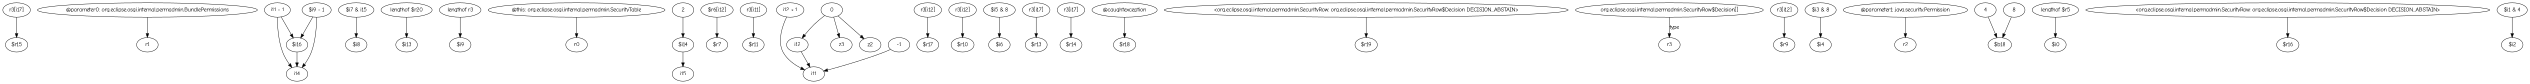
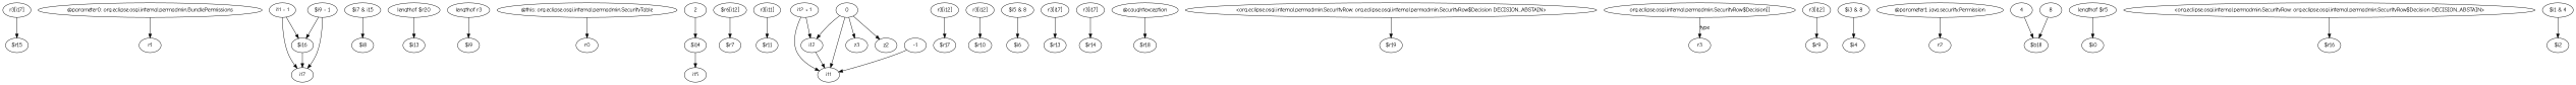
  digraph {
    fontname="Comic Neue"
    node [fontname="Comic Neue"]
    edge [fontname="Comic Neue"]
    n1 [label="r3[i17]"]
    n2 [label="$r15"]
    n3 [label="@parameter0: org.eclipse.osgi.internal.permadmin.BundlePermissions"]
    n4 [label=r1]
    n5 [label="i11 - 1"]
-   n6 [label=i14]
+   n6 [label=i17]
    n7 [label="$i16"]
    n8 [label="$i7 & i15"]
    n9 [label="$i8"]
    n10 [label="lengthof $r20"]
    n11 [label="$i13"]
    n12 [label="lengthof r3"]
    n13 [label="$i9"]
    n14 [label="@this: org.eclipse.osgi.internal.permadmin.SecurityTable"]
    n15 [label=r0]
    n16 [label=2]
    n17 [label="$i14"]
    n18 [label=i15]
    n19 [label="$r6[i12]"]
    n20 [label="$r7"]
    n21 [label="r3[i11]"]
    n22 [label="$r11"]
    n23 [label="i12 + 1"]
    n24 [label=i11]
    n25 [label=i12]
    n26 [label=0]
    n27 [label=z3]
    n28 [label=z2]
    n29 [label="r3[i12]"]
    n30 [label="$r17"]
    n31 [label="r3[i12]"]
    n32 [label="$r10"]
    n33 [label="$i5 & 8"]
    n34 [label="$i6"]
    n35 [label="r3[i17]"]
    n36 [label="$r13"]
    n37 [label="r3[i17]"]
    n38 [label="$r14"]
    n39 [label="@caughtexception"]
    n40 [label="$r18"]
    n41 [label="<org.eclipse.osgi.internal.permadmin.SecurityRow: org.eclipse.osgi.internal.permadmin.SecurityRow$Decision DECISION_ABSTAIN>"]
    n42 [label="$r19"]
    n43 [label="org.eclipse.osgi.internal.permadmin.SecurityRow$Decision[]"]
    n44 [label=r3]
    n45 [label="r3[i12]"]
    n46 [label="$r9"]
    n47 [label="$i3 & 8"]
    n48 [label="$i4"]
    n49 [label="@parameter1: java.security.Permission"]
    n50 [label=r2]
    n51 [label="$i9 - 1"]
    n52 [label=-1]
    n53 [label=4]
    n54 [label="$b18"]
    n55 [label="lengthof $r5"]
    n56 [label="$i0"]
    n57 [label=8]
    n58 [label="<org.eclipse.osgi.internal.permadmin.SecurityRow: org.eclipse.osgi.internal.permadmin.SecurityRow$Decision DECISION_ABSTAIN>"]
    n59 [label="$r16"]
    n60 [label="$i1 & 4"]
    n61 [label="$i2"]
    n1 -> n2
    n3 -> n4
    n5 -> n6
    n5 -> n7
    n7 -> n6
    n8 -> n9
    n10 -> n11
    n12 -> n13
    n14 -> n15
    n16 -> n17
    n17 -> n18
    n19 -> n20
    n21 -> n22
    n23 -> n24
+   n23 -> n25
    n25 -> n24
+   n26 -> n24
    n26 -> n25
    n26 -> n27
    n26 -> n28
    n29 -> n30
    n31 -> n32
    n33 -> n34
    n35 -> n36
    n37 -> n38
    n39 -> n40
    n41 -> n42
    n43 -> n44 [label=type]
    n45 -> n46
    n47 -> n48
    n49 -> n50
    n51 -> n6
    n51 -> n7
    n52 -> n24
    n53 -> n54
    n55 -> n56
    n57 -> n54
    n58 -> n59
    n60 -> n61
  }
